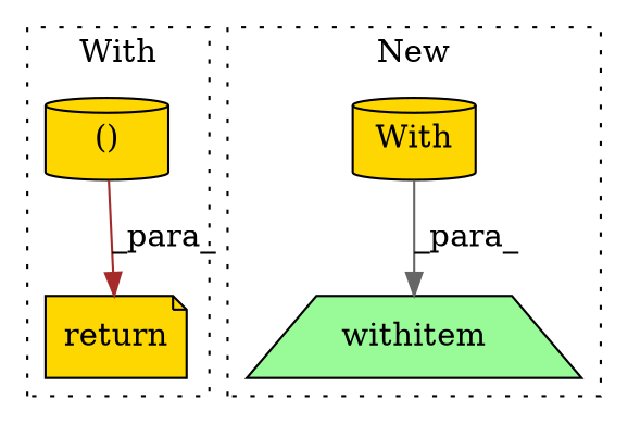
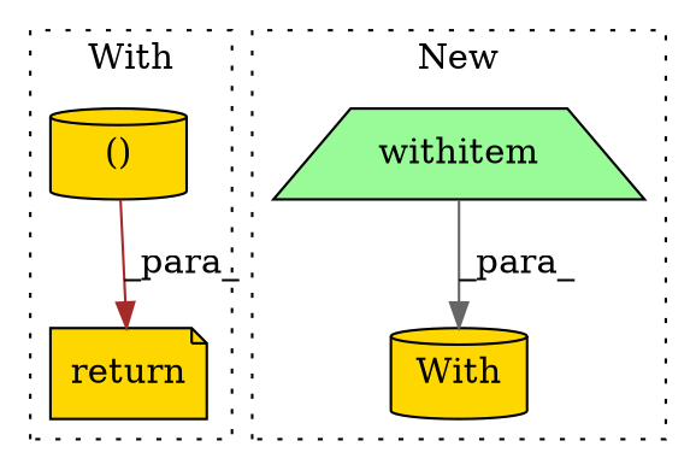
  digraph {
    node [fillcolor=gold l=7 shape=cylinder style=filled]
    n1 [a=54 label="()" s=3077]
    n2 [a=93 label=return s=3066 shape=note]
    n3 [a=49 fillcolor=palegreen l=6 label=withitem s=2241 shape=trapezium]
    n4 [a=39 l="5,28" label=With s="2236,2247"]
    subgraph cluster_1 {
      label=With
      style=dotted
      n1
      n2
    }
    subgraph cluster_2 {
      label=New
      style=dotted
      n3
      n4
    }
    n1 -> n2 [color=brown label=_para_]
-   n4 -> n3 [color=gray40 label=_para_]
+   n3 -> n4 [color=gray40 label=_para_]
  }
